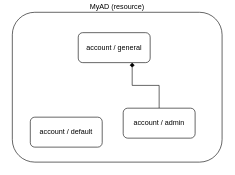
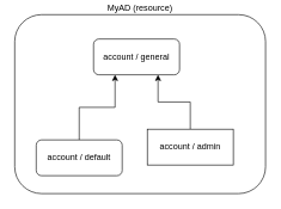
  <mxCell id="0" />
  <mxCell id="1" parent="0" />
  <mxCell id="2" value="MyAD (resource)" style="rounded=1;whiteSpace=wrap;html=1;labelPosition=center;verticalLabelPosition=top;align=center;verticalAlign=bottom;" parent="1" vertex="1"><mxGeometry x="20" y="20" width="350" height="250" as="geometry" /></mxCell>
+ <mxCell id="3" style="edgeStyle=orthogonalEdgeStyle;rounded=0;orthogonalLoop=1;jettySize=auto;html=1;exitX=0.5;exitY=0;exitDx=0;exitDy=0;entryX=0.25;entryY=1;entryDx=0;entryDy=0;" parent="1" source="4" target="7" edge="1"><mxGeometry relative="1" as="geometry" /></mxCell>
  <mxCell id="4" value="account / default" style="rounded=1;whiteSpace=wrap;html=1;" parent="1" vertex="1"><mxGeometry x="50" y="195" width="120" height="50" as="geometry" /></mxCell>
- <mxCell id="5" style="edgeStyle=orthogonalEdgeStyle;rounded=0;orthogonalLoop=1;jettySize=auto;html=1;exitX=0.5;exitY=0;exitDx=0;exitDy=0;entryX=0.75;entryY=1;entryDx=0;entryDy=0;endArrow=diamond;" edge="1" parent="1" source="6" target="7"><mxGeometry relative="1" as="geometry" /></mxCell>
- <mxCell id="6" value="account / admin" style="rounded=1;whiteSpace=wrap;html=1;" parent="1" vertex="1"><mxGeometry x="205" y="180" width="120" height="50" as="geometry" /></mxCell>
+ <mxCell id="5" style="edgeStyle=orthogonalEdgeStyle;rounded=0;orthogonalLoop=1;jettySize=auto;html=1;exitX=0.5;exitY=0;exitDx=0;exitDy=0;entryX=0.75;entryY=1;entryDx=0;entryDy=0;" edge="1" parent="1" source="6" target="7"><mxGeometry relative="1" as="geometry" /></mxCell>
+ <mxCell id="6" value="account / admin" style="whiteSpace=wrap;html=1;rounded=0;" parent="1" vertex="1"><mxGeometry x="205" y="180" width="120" height="50" as="geometry" /></mxCell>
  <mxCell id="7" value="account / general" style="rounded=1;whiteSpace=wrap;html=1;" parent="1" vertex="1"><mxGeometry x="130" y="54" width="120" height="50" as="geometry" /></mxCell>
